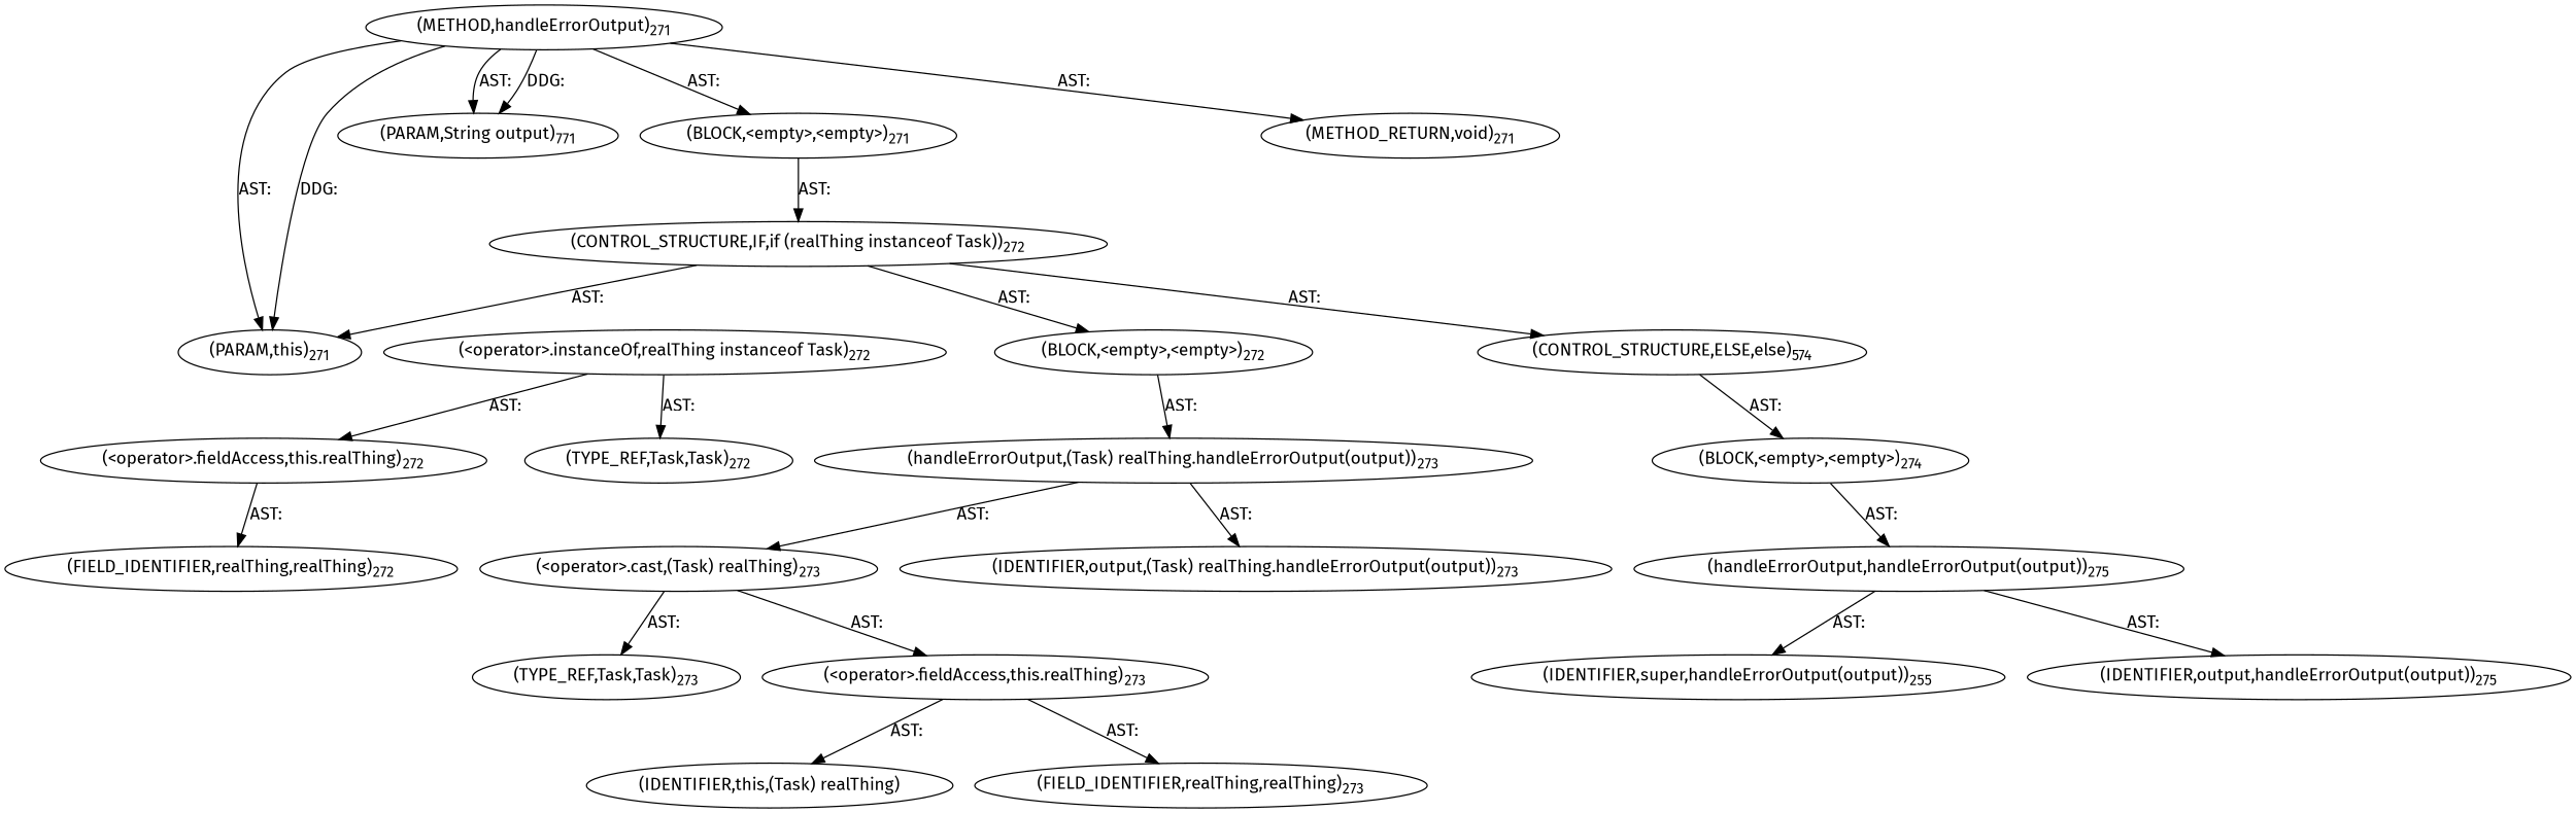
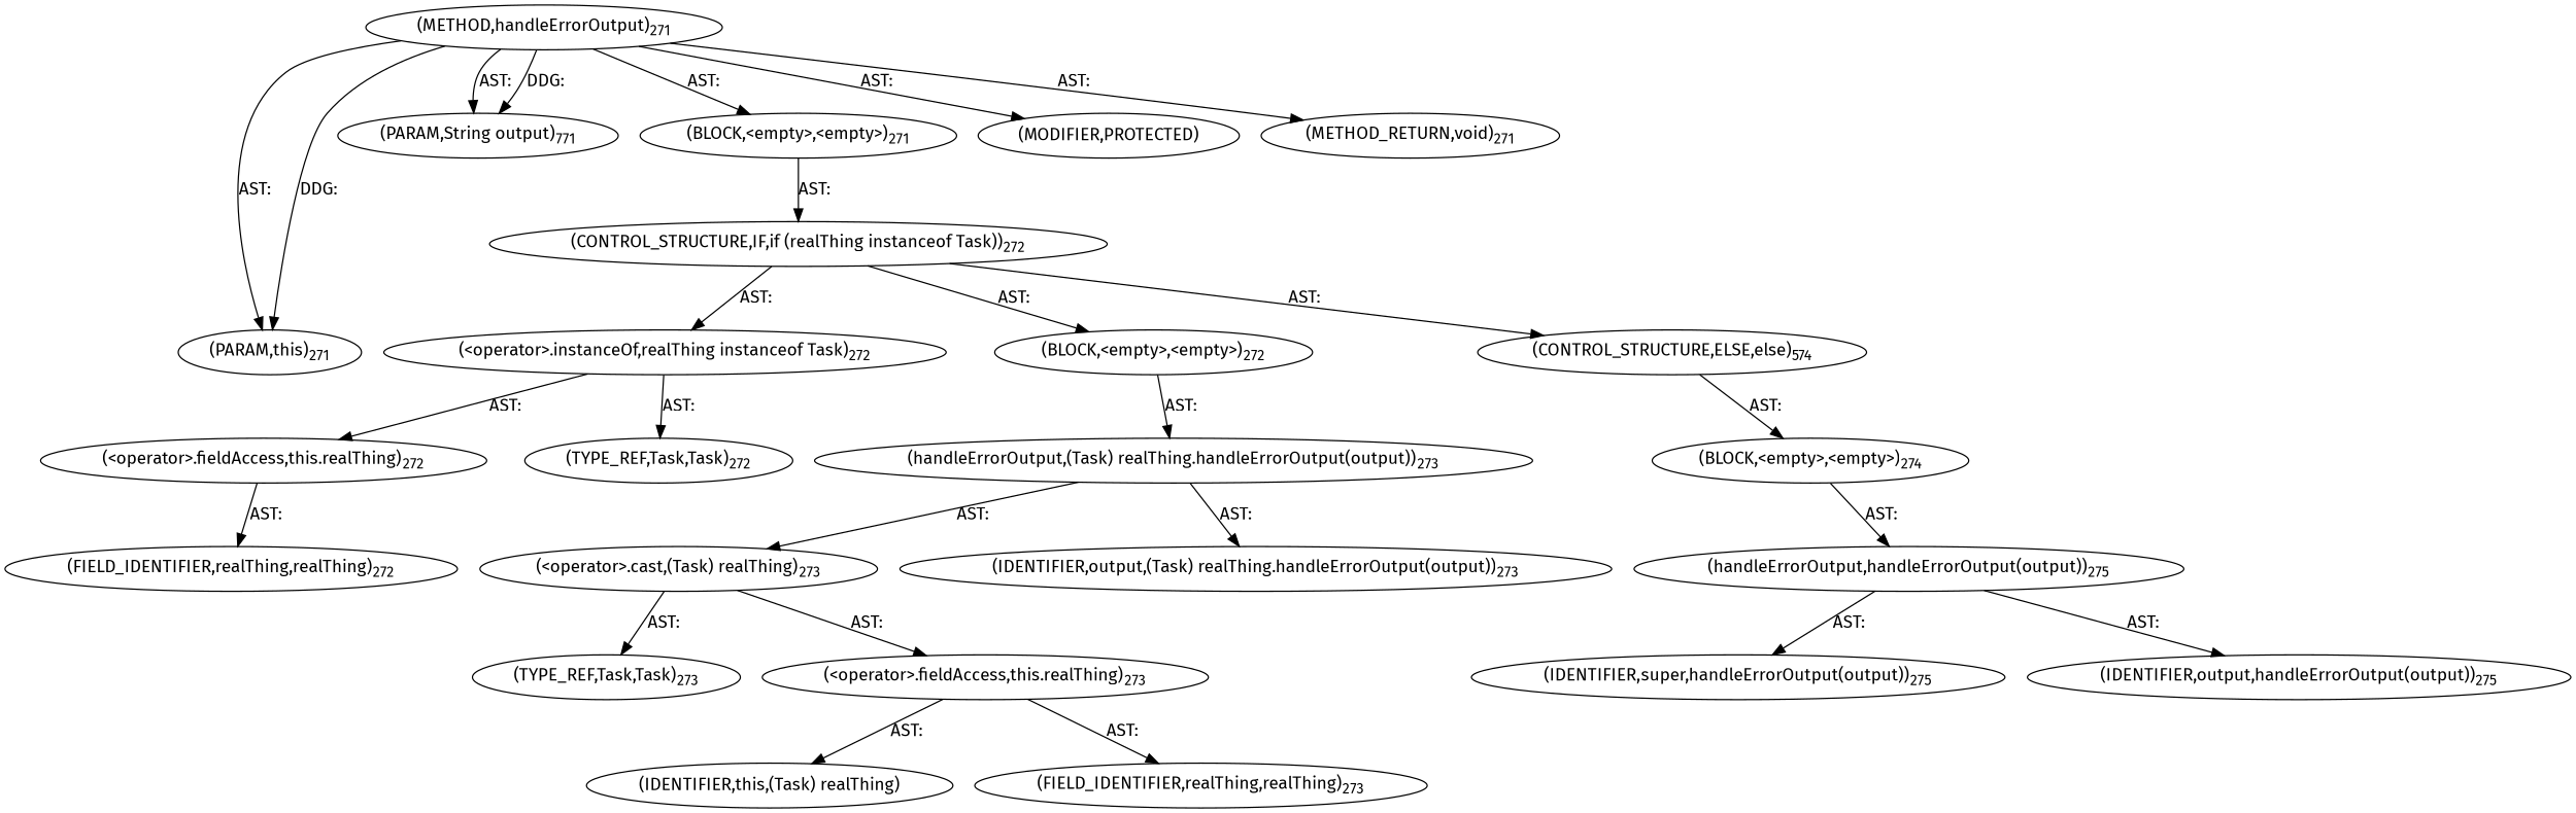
  digraph {
    fontname="Fira Sans"
    node [fontname="Fira Sans"]
    edge [fontname="Fira Sans"]
    n1 [label=<(METHOD,handleErrorOutput)<SUB>271</SUB>>]
    n2 [label=<(PARAM,this)<SUB>271</SUB>>]
    n3 [label=<(PARAM,String output)<SUB>771</SUB>>]
    n4 [label=<(BLOCK,&lt;empty&gt;,&lt;empty&gt;)<SUB>271</SUB>>]
+   n5 [label=<(MODIFIER,PROTECTED)>]
    n6 [label=<(METHOD_RETURN,void)<SUB>271</SUB>>]
    n7 [label=<(CONTROL_STRUCTURE,IF,if (realThing instanceof Task))<SUB>272</SUB>>]
    n8 [label=<(&lt;operator&gt;.instanceOf,realThing instanceof Task)<SUB>272</SUB>>]
    n9 [label=<(BLOCK,&lt;empty&gt;,&lt;empty&gt;)<SUB>272</SUB>>]
    n10 [label=<(CONTROL_STRUCTURE,ELSE,else)<SUB>574</SUB>>]
    n11 [label=<(&lt;operator&gt;.fieldAccess,this.realThing)<SUB>272</SUB>>]
    n12 [label=<(TYPE_REF,Task,Task)<SUB>272</SUB>>]
    n13 [label=<(handleErrorOutput,(Task) realThing.handleErrorOutput(output))<SUB>273</SUB>>]
    n14 [label=<(BLOCK,&lt;empty&gt;,&lt;empty&gt;)<SUB>274</SUB>>]
    n15 [label=<(FIELD_IDENTIFIER,realThing,realThing)<SUB>272</SUB>>]
    n16 [label=<(&lt;operator&gt;.cast,(Task) realThing)<SUB>273</SUB>>]
    n17 [label=<(IDENTIFIER,output,(Task) realThing.handleErrorOutput(output))<SUB>273</SUB>>]
    n18 [label=<(TYPE_REF,Task,Task)<SUB>273</SUB>>]
    n19 [label=<(&lt;operator&gt;.fieldAccess,this.realThing)<SUB>273</SUB>>]
    n20 [label=<(IDENTIFIER,this,(Task) realThing)>]
    n21 [label=<(FIELD_IDENTIFIER,realThing,realThing)<SUB>273</SUB>>]
    n22 [label=<(handleErrorOutput,handleErrorOutput(output))<SUB>275</SUB>>]
-   n23 [label=<(IDENTIFIER,super,handleErrorOutput(output))<SUB>255</SUB>>]
+   n23 [label=<(IDENTIFIER,super,handleErrorOutput(output))<SUB>275</SUB>>]
    n24 [label=<(IDENTIFIER,output,handleErrorOutput(output))<SUB>275</SUB>>]
    n1 -> n2 [label="AST: "]
    n1 -> n2 [label="DDG: "]
    n1 -> n3 [label="AST: "]
    n1 -> n3 [label="DDG: "]
    n1 -> n4 [label="AST: "]
+   n1 -> n5 [label="AST: "]
    n1 -> n6 [label="AST: "]
    n4 -> n7 [label="AST: "]
-   n7 -> n2 [label="AST: "]
+   n7 -> n8 [label="AST: "]
    n7 -> n9 [label="AST: "]
    n7 -> n10 [label="AST: "]
    n8 -> n11 [label="AST: "]
    n8 -> n12 [label="AST: "]
    n9 -> n13 [label="AST: "]
    n10 -> n14 [label="AST: "]
    n11 -> n15 [label="AST: "]
    n13 -> n16 [label="AST: "]
    n13 -> n17 [label="AST: "]
    n14 -> n22 [label="AST: "]
    n16 -> n18 [label="AST: "]
    n16 -> n19 [label="AST: "]
    n19 -> n20 [label="AST: "]
    n19 -> n21 [label="AST: "]
    n22 -> n23 [label="AST: "]
    n22 -> n24 [label="AST: "]
  }
